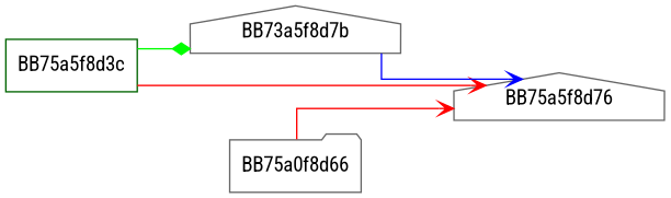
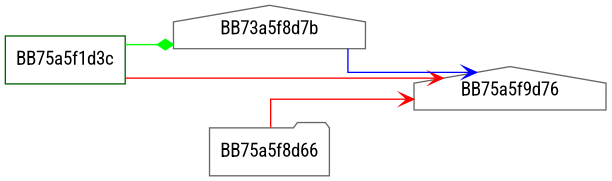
  digraph {
    fontname="Roboto Condensed"
    rankdir=LR
    splines=ortho
    node [color=gray40 fontname="Roboto Condensed" shape=house]
    edge [arrowhead=vee color=red fontname="Roboto Condensed"]
-   BB75a5f8d3c [color=darkgreen shape=box]
+   BB75a5f8d3c [color=darkgreen shape=box label=BB75a5f1d3c]
    n2 [label=BB73a5f8d7b]
-   BB75a5f8d76
-   BB75a5f8d66 [shape=folder label=BB75a0f8d66]
+   BB75a5f8d76 [label=BB75a5f9d76]
+   BB75a5f8d66 [shape=folder]
    BB75a5f8d3c -> n2 [arrowhead=diamond color=green]
    BB75a5f8d3c -> BB75a5f8d76
    n2 -> BB75a5f8d76 [color=blue]
    BB75a5f8d66 -> BB75a5f8d76
  }
